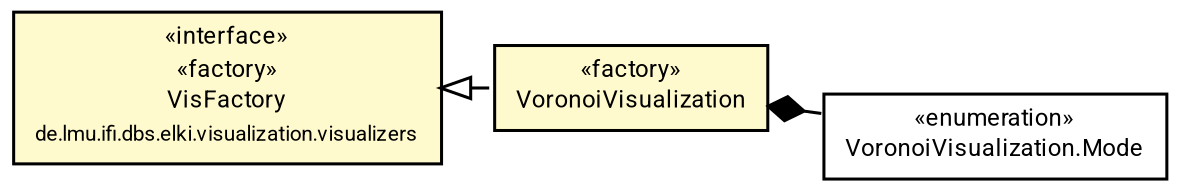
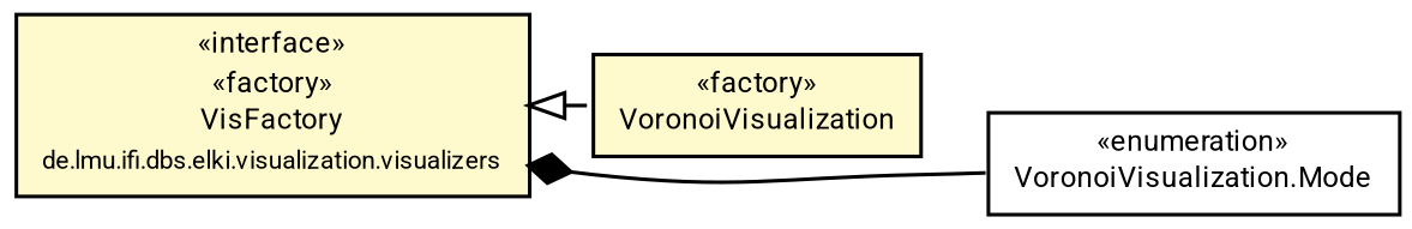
  digraph {
    fontname=Roboto
    nodesep=0.15
    rankdir=LR
    ranksep=0.25
    node [fontcolor=black fontname=Roboto fontsize=8 margin=0 shape=plaintext]
    edge [color=black dir=back fontname=Roboto fontsize=7 labelfontname=Roboto labelfontsize=7]
    n1 [height=0 label=<<table title="de.lmu.ifi.dbs.elki.visualization.visualizers.scatterplot.cluster.VoronoiVisualization" border="0" cellborder="1" cellspacing="0" cellpadding="2" bgcolor="lemonChiffon" href="VoronoiVisualization.html" target="_parent"> 		<tr><td><table border="0" cellspacing="0" cellpadding="1"> 		<tr><td align="center" balign="center"> &#171;factory&#187; </td></tr> 		<tr><td align="center" balign="center"> <font face="Roboto">VoronoiVisualization</font> </td></tr> 		</table></td></tr> 		</table>> width=0]
    n2 [height=0 label=<<table title="de.lmu.ifi.dbs.elki.visualization.visualizers.scatterplot.cluster.VoronoiVisualization.Mode" border="0" cellborder="1" cellspacing="0" cellpadding="2" href="VoronoiVisualization.Mode.html" target="_parent"> 		<tr><td><table border="0" cellspacing="0" cellpadding="1"> 		<tr><td align="center" balign="center"> &#171;enumeration&#187; </td></tr> 		<tr><td align="center" balign="center"> <font face="Roboto">VoronoiVisualization.Mode</font> </td></tr> 		</table></td></tr> 		</table>> width=0]
    n3 [height=0 label=<<table title="de.lmu.ifi.dbs.elki.visualization.visualizers.VisFactory" border="0" cellborder="1" cellspacing="0" cellpadding="2" bgcolor="LemonChiffon" href="../../VisFactory.html" target="_parent"> 		<tr><td><table border="0" cellspacing="0" cellpadding="1"> 		<tr><td align="center" balign="center"> &#171;interface&#187; </td></tr> 		<tr><td align="center" balign="center"> &#171;factory&#187; </td></tr> 		<tr><td align="center" balign="center"> <font face="Roboto">VisFactory</font> </td></tr> 		<tr><td align="center" balign="center"> <font face="Roboto" point-size="7.0">de.lmu.ifi.dbs.elki.visualization.visualizers</font> </td></tr> 		</table></td></tr> 		</table>> width=0]
-   n1 -> n2 [arrowhead=none arrowtail=diamond weight=6]
+   n3 -> n2 [arrowhead=none arrowtail=diamond weight=6]
    n3 -> n1 [arrowtail=empty style=dashed weight=9]
  }
